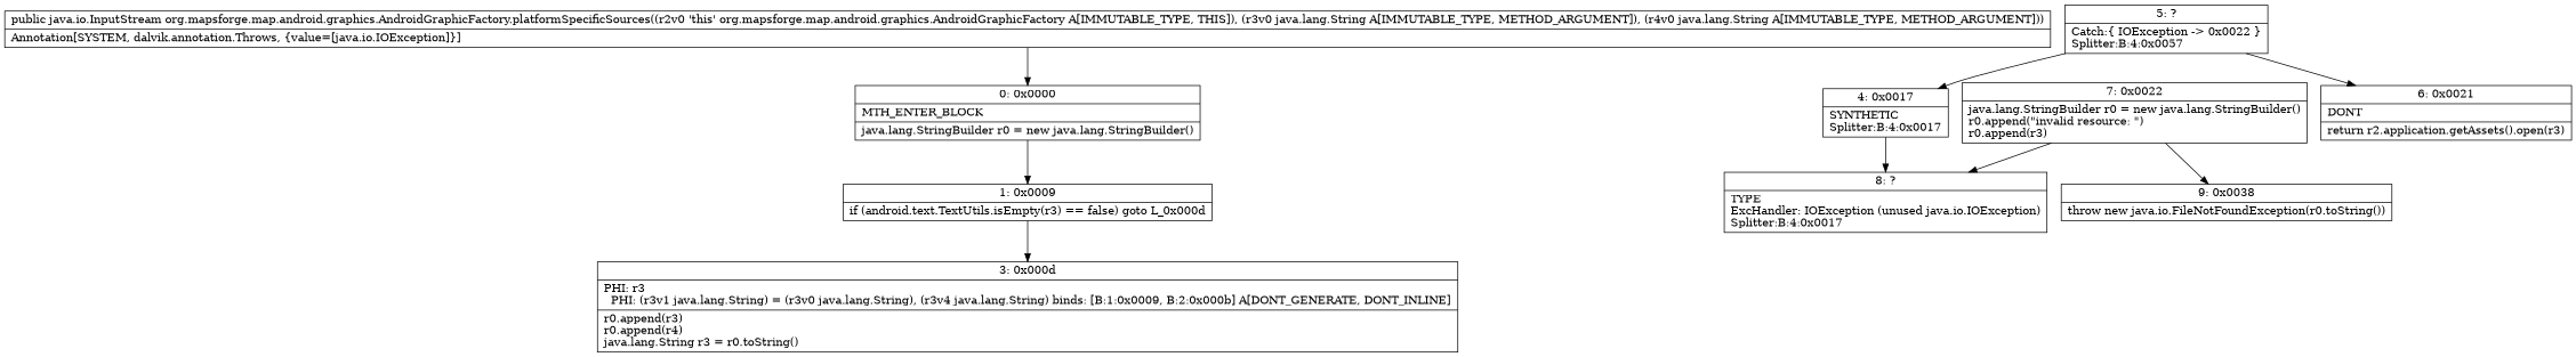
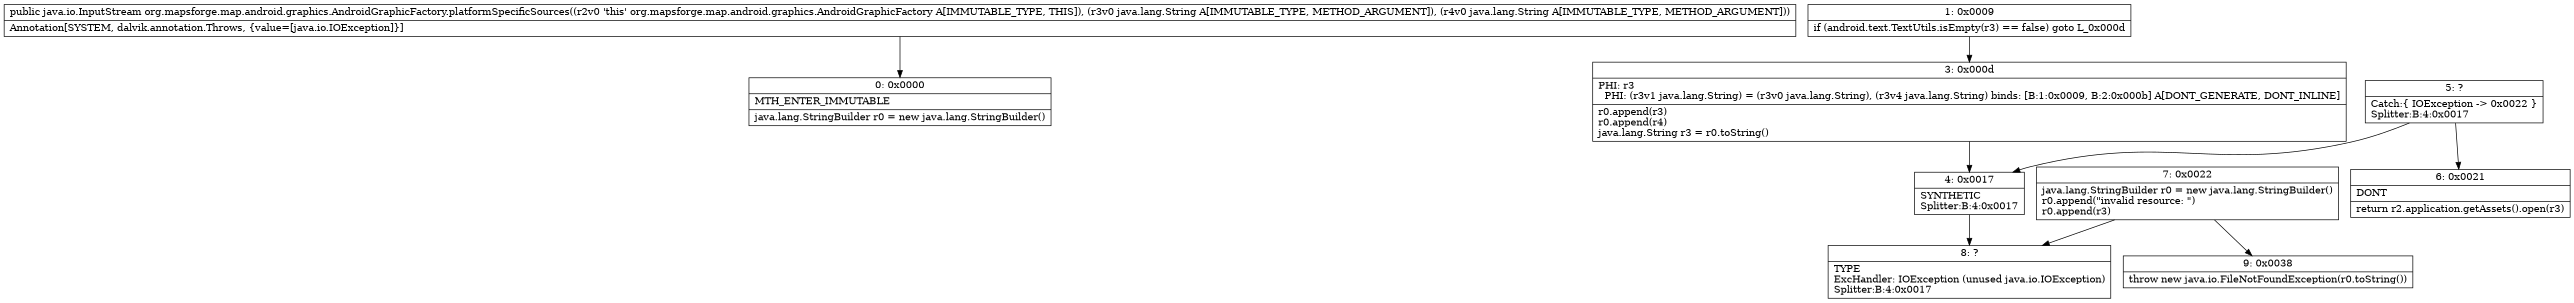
  digraph {
    node [shape=record]
-   n1 [label="{0\:\ 0x0000|MTH_ENTER_BLOCK\l|java.lang.StringBuilder r0 = new java.lang.StringBuilder()\l}"]
+   n1 [label="{0\:\ 0x0000|MTH_ENTER_IMMUTABLE\l|java.lang.StringBuilder r0 = new java.lang.StringBuilder()\l}"]
    n2 [label="{1\:\ 0x0009|if (android.text.TextUtils.isEmpty(r3) == false) goto L_0x000d\l}"]
    n3 [label="{3\:\ 0x000d|PHI: r3 \l  PHI: (r3v1 java.lang.String) = (r3v0 java.lang.String), (r3v4 java.lang.String) binds: [B:1:0x0009, B:2:0x000b] A[DONT_GENERATE, DONT_INLINE]\l|r0.append(r3)\lr0.append(r4)\ljava.lang.String r3 = r0.toString()\l}"]
    n4 [label="{4\:\ 0x0017|SYNTHETIC\lSplitter:B:4:0x0017\l}"]
    n5 [label="{8\:\ ?|TYPE\lExcHandler: IOException (unused java.io.IOException)\lSplitter:B:4:0x0017\l}"]
-   n6 [label="{5\:\ ?|Catch:\{ IOException \-\> 0x0022 \}\lSplitter:B:4:0x0057\l}"]
+   n6 [label="{5\:\ ?|Catch:\{ IOException \-\> 0x0022 \}\lSplitter:B:4:0x0017\l}"]
    n7 [label="{6\:\ 0x0021|DONT\l|return r2.application.getAssets().open(r3)\l}"]
    n8 [label="{7\:\ 0x0022|java.lang.StringBuilder r0 = new java.lang.StringBuilder()\lr0.append(\"invalid resource: \")\lr0.append(r3)\l}"]
    n9 [label="{9\:\ 0x0038|throw new java.io.FileNotFoundException(r0.toString())\l}"]
    n10 [label="{public java.io.InputStream org.mapsforge.map.android.graphics.AndroidGraphicFactory.platformSpecificSources((r2v0 'this' org.mapsforge.map.android.graphics.AndroidGraphicFactory A[IMMUTABLE_TYPE, THIS]), (r3v0 java.lang.String A[IMMUTABLE_TYPE, METHOD_ARGUMENT]), (r4v0 java.lang.String A[IMMUTABLE_TYPE, METHOD_ARGUMENT]))  | Annotation[SYSTEM, dalvik.annotation.Throws, \{value=[java.io.IOException]\}]\l}"]
-   n1 -> n2
    n2 -> n3
+   n3 -> n4
    n4 -> n5
    n6 -> n4
    n6 -> n7
    n8 -> n5
    n8 -> n9
    n10 -> n1
  }
